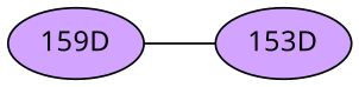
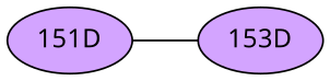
  graph {
    rankdir=LR
    fontname="Noto Sans"
    node [fillcolor="#D3A4FF" style=radial fontname="Noto Sans"]
-   "151D" [label="159D"]
+   "151D"
    "153D"
    "151D" -- "153D" [penwidth=1 fontname="Noto Sans"]
  }
